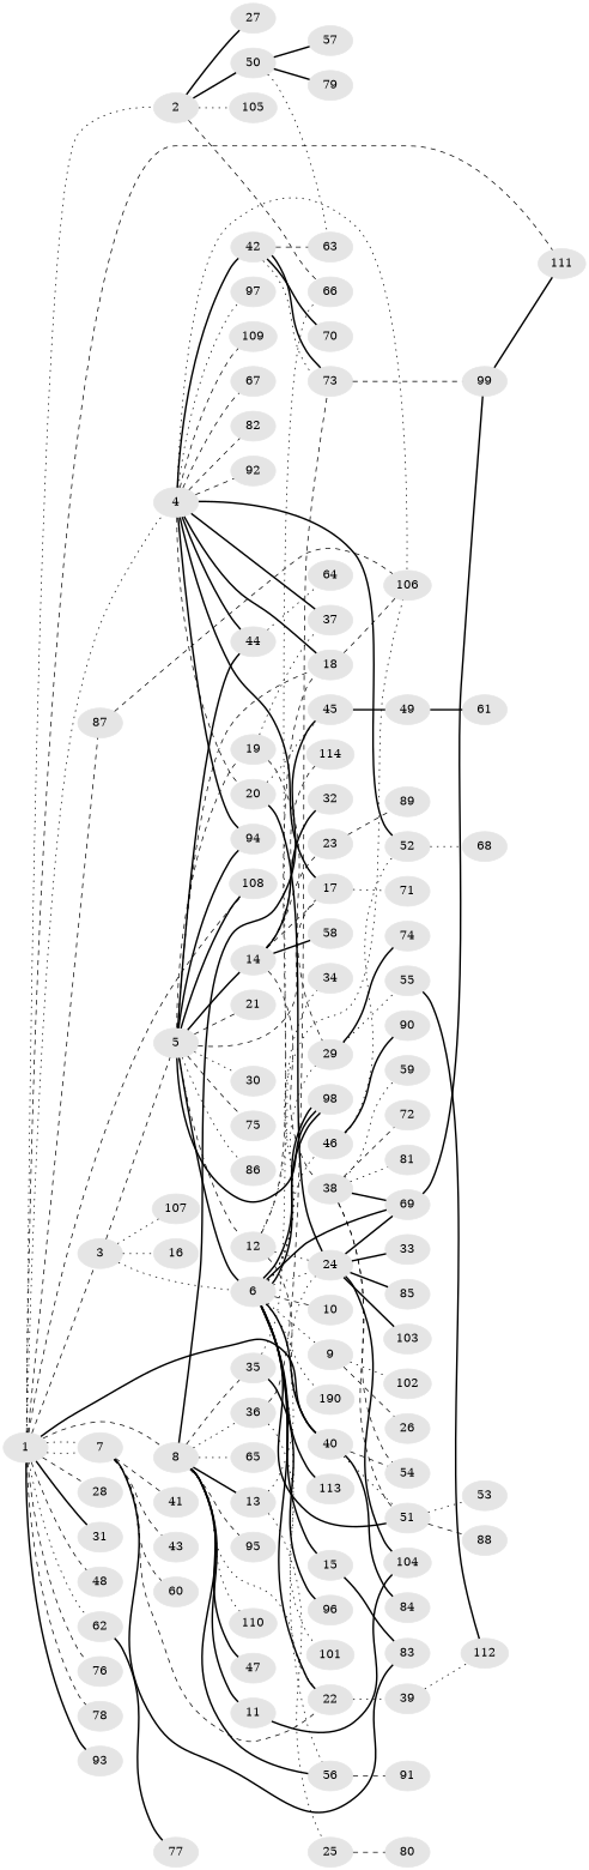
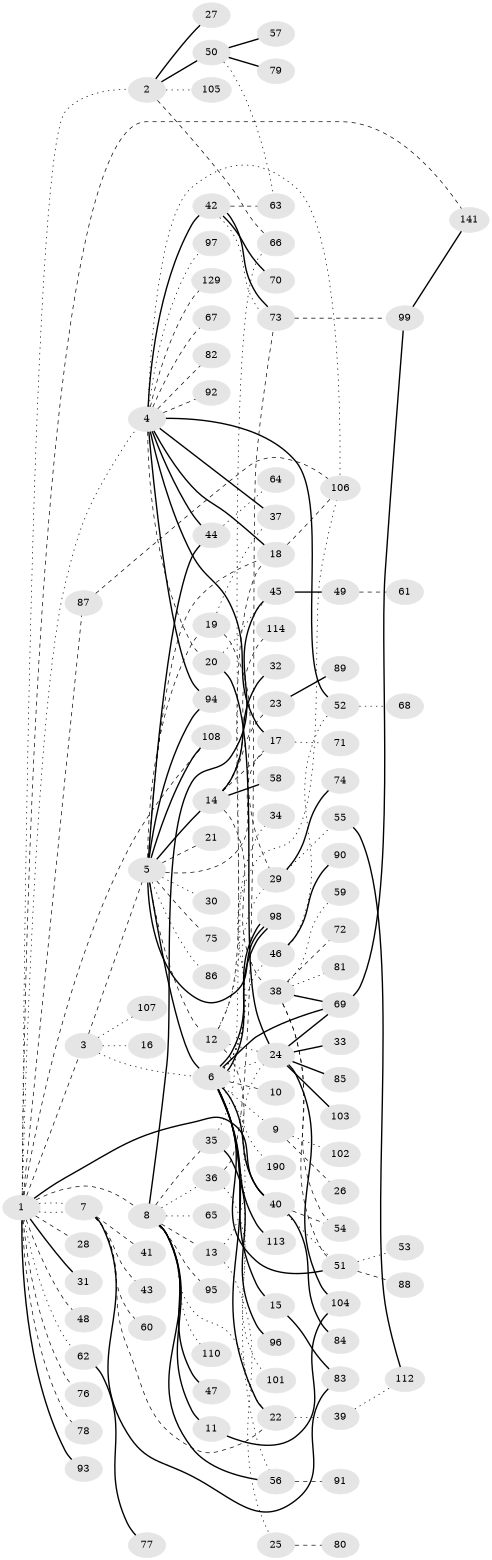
  graph {
    rankdir=LR
    node [color=gray90 style=filled]
    edge [style=bold]
    1
    2
    3
    4
    7
    8
    28
    31
    40
    48
    62
    76
    78
    87
    93
    108
-   111
+   111 [label=141]
    27
    50
    66
    105
    5
    6
    16
    107
    17
    18
    20
    37
    42
    44
    52
    67
    82
    92
    94
    97
    106
-   109
+   109 [label=129]
    22
    41
    43
    60
    83
    56
    11
    13
    35
    36
    45
    47
    65
    95
    110
    51
    54
    84
    77
    63
    57
    79
    12
    14
    19
    21
    30
    75
    86
    98
    9
    10
    15
    24
    29
    46
    69
    n77 [label=190]
    113
    71
    73
    70
    64
    68
    34
    23
    32
    38
    58
    114
    26
    102
    39
    104
    33
    85
    103
    55
    74
    90
    53
    88
    91
    99
    25
    96
    101
    49
    80
    89
    59
    72
    81
    112
    61
    1 -- 2 [style=dotted]
    1 -- 3 [style=dashed]
    1 -- 4 [style=dotted]
    1 -- 7 [style=dotted]
    1 -- 7 [style=dotted]
    1 -- 8 [style=dashed]
    1 -- 28 [style=dashed]
    1 -- 31
    1 -- 40
    1 -- 48 [style=dashed]
    1 -- 62 [style=dotted]
    1 -- 76 [style=dashed]
    1 -- 78 [style=dashed]
    1 -- 87 [style=dashed]
    1 -- 93
    1 -- 108 [style=dashed]
    1 -- 111 [style=dashed]
    2 -- 27
    2 -- 50
    2 -- 66 [style=dashed]
    2 -- 105 [style=dotted]
    3 -- 5 [style=dashed]
    3 -- 6 [style=dotted]
    3 -- 16 [style=dotted]
    3 -- 107 [style=dotted]
    4 -- 17
    4 -- 18
    4 -- 20 [style=dashed]
    4 -- 37
    4 -- 42
    4 -- 44
    4 -- 52
    4 -- 67 [style=dashed]
    4 -- 82 [style=dashed]
    4 -- 92 [style=dashed]
    4 -- 94
    4 -- 97 [style=dotted]
    4 -- 106 [style=dotted]
    4 -- 109 [style=dashed]
    7 -- 22 [style=dashed]
    7 -- 41 [style=dashed]
    7 -- 43 [style=dashed]
    7 -- 60 [style=dashed]
    7 -- 83
    8 -- 22 [style=dotted]
    8 -- 56
    8 -- 11
-   8 -- 13
+   8 -- 13 [style=dashed]
    8 -- 35 [style=dashed]
    8 -- 36 [style=dotted]
    8 -- 45
    8 -- 47
    8 -- 65 [style=dotted]
    8 -- 95 [style=dashed]
    8 -- 110 [style=dotted]
    40 -- 51 [style=dotted]
    40 -- 54 [style=dashed]
    40 -- 84
    62 -- 77
    87 -- 106 [style=dashed]
    50 -- 63 [style=dotted]
    50 -- 57
    50 -- 79
    5 -- 108
    5 -- 6
    5 -- 17 [style=dashed]
    5 -- 18 [style=dashed]
    5 -- 44
    5 -- 94
    5 -- 12 [style=dashed]
    5 -- 14
    5 -- 19 [style=dashed]
    5 -- 21 [style=dashed]
    5 -- 30 [style=dotted]
    5 -- 75 [style=dashed]
    5 -- 86 [style=dotted]
    5 -- 98
    6 -- 40
    6 -- 106 [style=dotted]
    6 -- 22
    6 -- 56 [style=dotted]
    6 -- 51
    6 -- 98
    6 -- 98
    6 -- 9 [style=dotted]
    6 -- 10 [style=dashed]
    6 -- 15
    6 -- 24 [style=dotted]
    6 -- 29 [style=dotted]
    6 -- 46 [style=dotted]
    6 -- 69
    6 -- n77 [style=dotted]
    6 -- 113
    17 -- 71 [style=dotted]
    18 -- 106 [style=dashed]
    20 -- 45 [style=dotted]
    20 -- 24
    42 -- 63 [style=dashed]
    42 -- 73 [style=dotted]
    42 -- 73
    42 -- 70
    44 -- 64 [style=dotted]
    52 -- 68 [style=dotted]
    22 -- 39 [style=dotted]
    56 -- 91 [style=dashed]
    11 -- 104
    13 -- 24 [style=dotted]
    13 -- 25 [style=dotted]
    35 -- 66 [style=dotted]
    35 -- 96
    36 -- 73 [style=dashed]
    36 -- 101 [style=dotted]
    45 -- 49
    51 -- 53 [style=dotted]
    51 -- 88 [style=dashed]
    12 -- 40 [style=dashed]
    12 -- 18 [style=dashed]
    12 -- 24 [style=dotted]
    12 -- 34 [style=dotted]
    14 -- 17 [style=dashed]
    14 -- 23 [style=dashed]
    14 -- 32
    14 -- 38 [style=dashed]
    14 -- 58
    14 -- 114 [style=dashed]
    19 -- 37 [style=dotted]
    19 -- 29 [style=dashed]
    9 -- 26 [style=dashed]
    9 -- 102 [style=dotted]
    15 -- 83
    24 -- 69
    24 -- 104
    24 -- 33
    24 -- 85
    24 -- 103
    29 -- 55 [style=dotted]
    29 -- 74
    46 -- 52 [style=dotted]
    46 -- 90
    69 -- 99
    73 -- 99 [style=dashed]
-   23 -- 89 [style=dashed]
+   23 -- 89
    38 -- 51 [style=dashed]
    38 -- 54 [style=dashed]
    38 -- 69
    38 -- 59 [style=dotted]
    38 -- 72 [style=dashed]
    38 -- 81 [style=dotted]
    39 -- 112 [style=dotted]
    55 -- 112
    99 -- 111
    25 -- 80 [style=dashed]
-   49 -- 61
+   49 -- 61 [style=dashed]
  }
